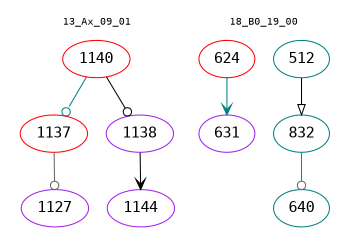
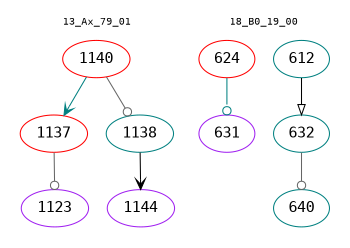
  digraph {
    fontname="DejaVu Sans Mono"
    node [color=teal fontname="DejaVu Sans Mono"]
    edge [arrowhead=vee color=black fontname="DejaVu Sans Mono"]
    n1 [color=red label=1140]
    n2 [color=red label=1137]
-   n3 [color=purple label=1138]
-   n4 [color=purple label=1127]
+   n3 [label=1138]
+   n4 [color=purple label=1123]
    n5 [color=purple label=1144]
-   n6 [label=512]
+   n6 [label=612]
    n7 [color=red label=624]
-   n8 [label=832]
+   n8 [label=632]
    n9 [color=purple label=631]
    n10 [label=640]
    subgraph cluster_1 {
      color=white
      fontsize=10
-     label="13_Ax_09_01"
+     label="13_Ax_79_01"
      n1
      n2
      n3
      n4
      n5
    }
    subgraph cluster_2 {
      color=white
      fontsize=10
      label="18_B0_19_00"
      n6
      n7
      n8
      n9
      n10
    }
-   n1 -> n2 [arrowhead=odot color=teal]
-   n1 -> n3 [arrowhead=odot]
+   n1 -> n2 [color=teal]
+   n1 -> n3 [arrowhead=odot color=gray40]
    n2 -> n4 [arrowhead=odot color=gray40]
    n3 -> n5
    n6 -> n8 [arrowhead=onormal]
-   n7 -> n9 [color=teal]
+   n7 -> n9 [arrowhead=odot color=teal]
    n8 -> n10 [arrowhead=odot color=gray40]
  }
